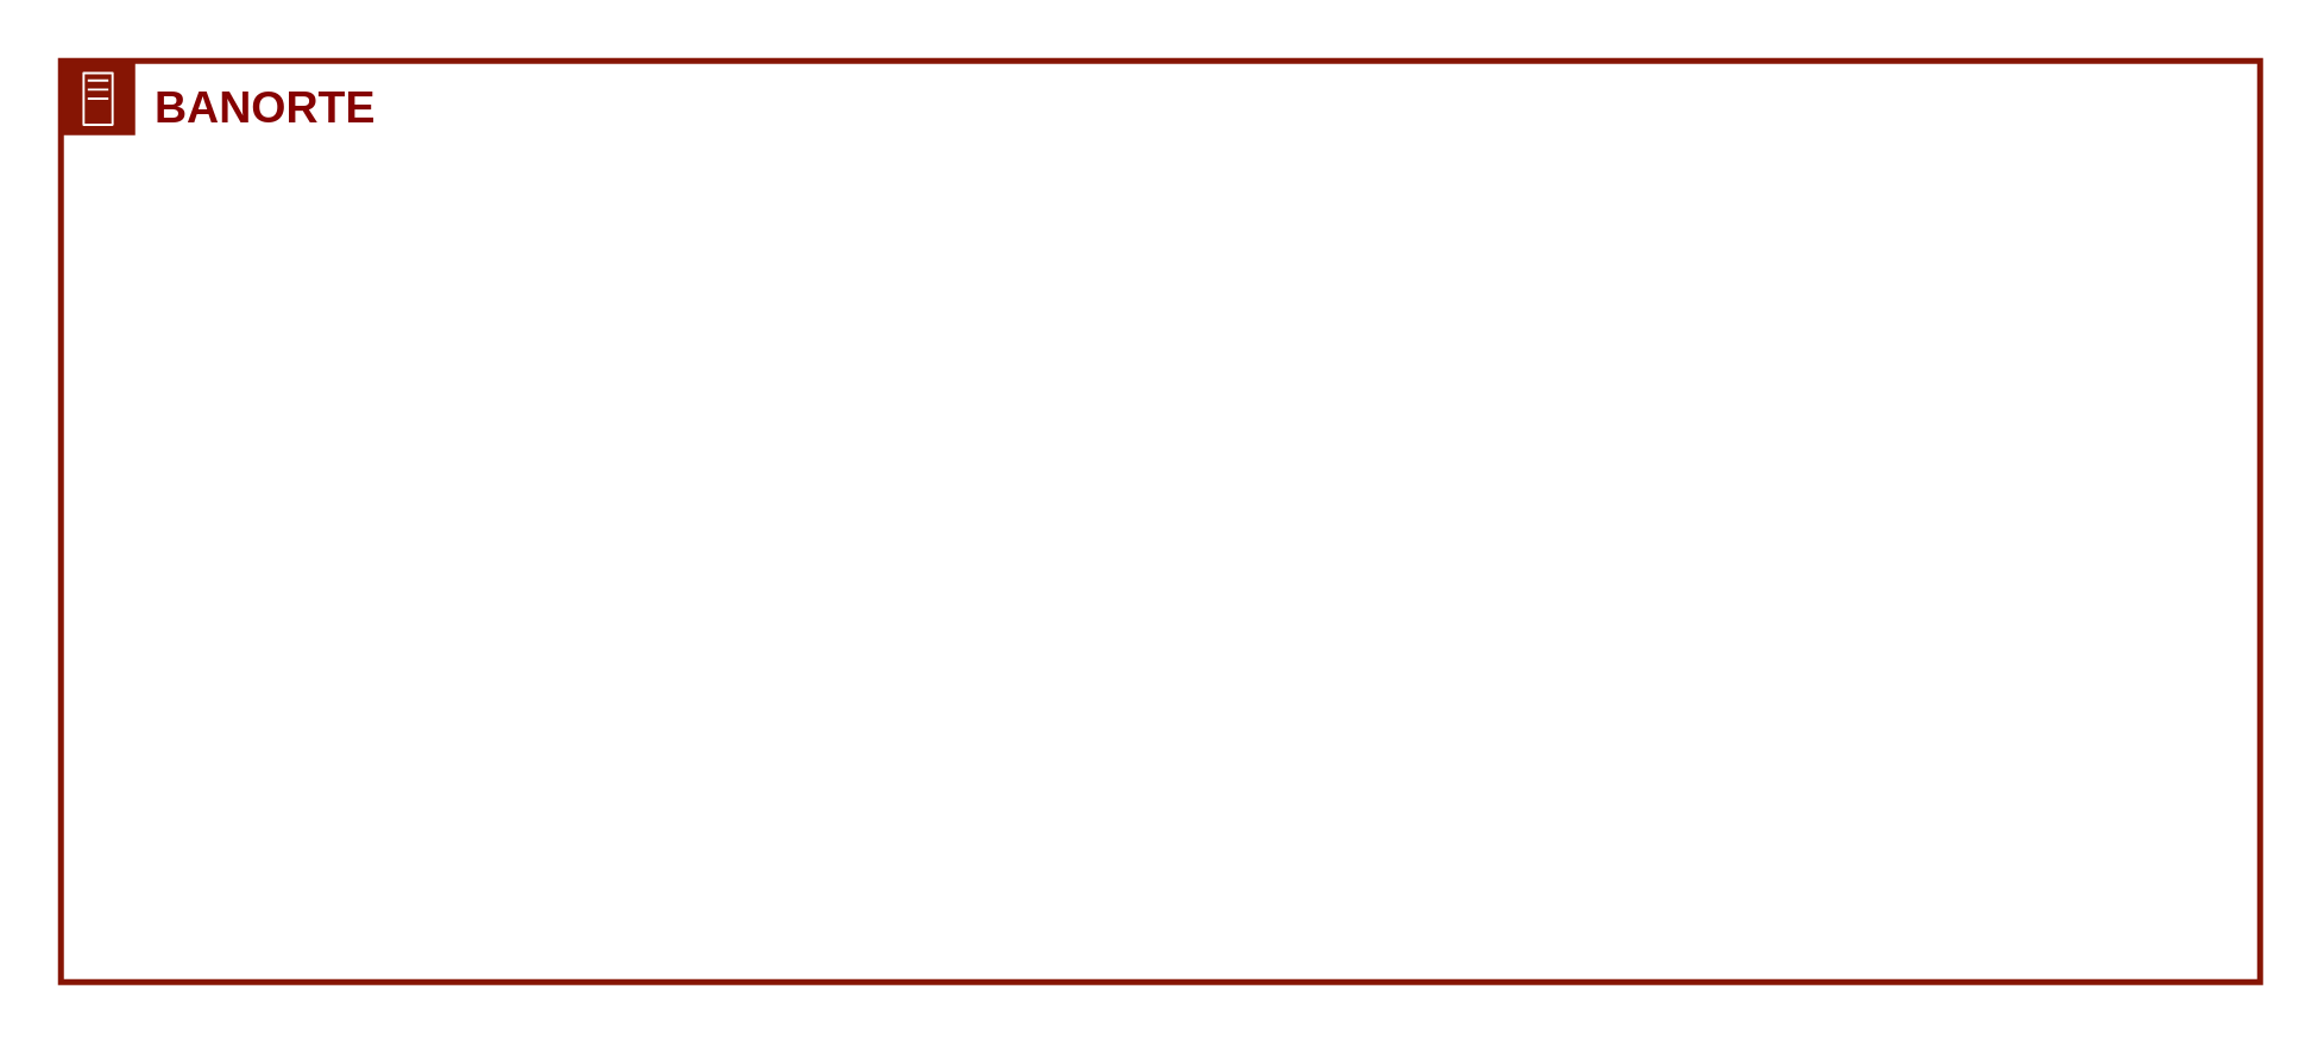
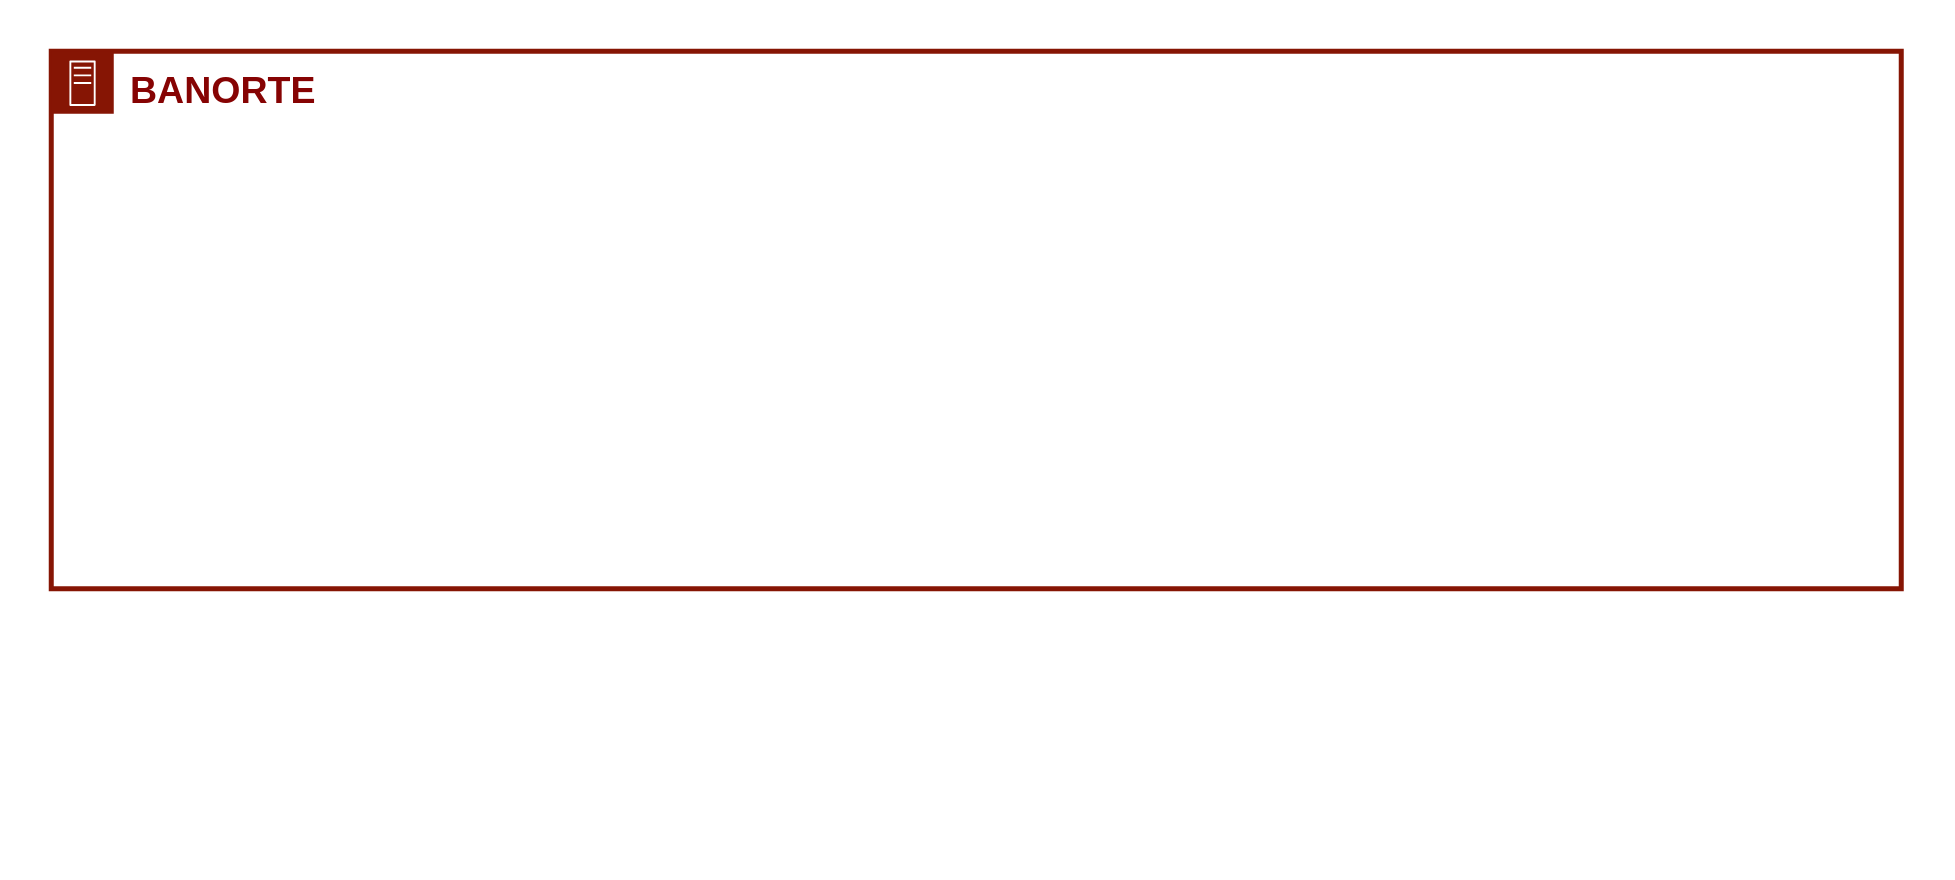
  <mxCell id="0" />
  <mxCell id="1" parent="0" />
- <mxCell id="2" value="&lt;b&gt;&lt;font color=&quot;#860303&quot; style=&quot;font-size: 15px;&quot;&gt;BANORTE&lt;/font&gt;&lt;/b&gt;" style="points=[[0,0],[0.25,0],[0.5,0],[0.75,0],[1,0],[1,0.25],[1,0.5],[1,0.75],[1,1],[0.75,1],[0.5,1],[0.25,1],[0,1],[0,0.75],[0,0.5],[0,0.25]];outlineConnect=0;gradientColor=none;html=1;whiteSpace=wrap;fontSize=12;fontStyle=0;container=1;pointerEvents=0;collapsible=0;recursiveResize=0;shape=mxgraph.aws4.group;grIcon=mxgraph.aws4.group_on_premise;strokeColor=#861504;fillColor=none;verticalAlign=top;align=left;spacingLeft=30;fontColor=#5A6C86;dashed=0;strokeWidth=2;" vertex="1" parent="1"><mxGeometry x="20" y="20" width="740" height="310" as="geometry" /></mxCell>
+ <mxCell id="2" value="&lt;b&gt;&lt;font color=&quot;#860303&quot; style=&quot;font-size: 15px;&quot;&gt;BANORTE&lt;/font&gt;&lt;/b&gt;" style="points=[[0,0],[0.25,0],[0.5,0],[0.75,0],[1,0],[1,0.25],[1,0.5],[1,0.75],[1,1],[0.75,1],[0.5,1],[0.25,1],[0,1],[0,0.75],[0,0.5],[0,0.25]];outlineConnect=0;gradientColor=none;html=1;whiteSpace=wrap;fontSize=12;fontStyle=0;container=1;pointerEvents=0;collapsible=0;recursiveResize=0;shape=mxgraph.aws4.group;grIcon=mxgraph.aws4.group_on_premise;strokeColor=#861504;fillColor=none;verticalAlign=top;align=left;spacingLeft=30;fontColor=#5A6C86;dashed=0;strokeWidth=2;" vertex="1" parent="1"><mxGeometry x="20" y="20" width="740" height="215" as="geometry" /></mxCell>
